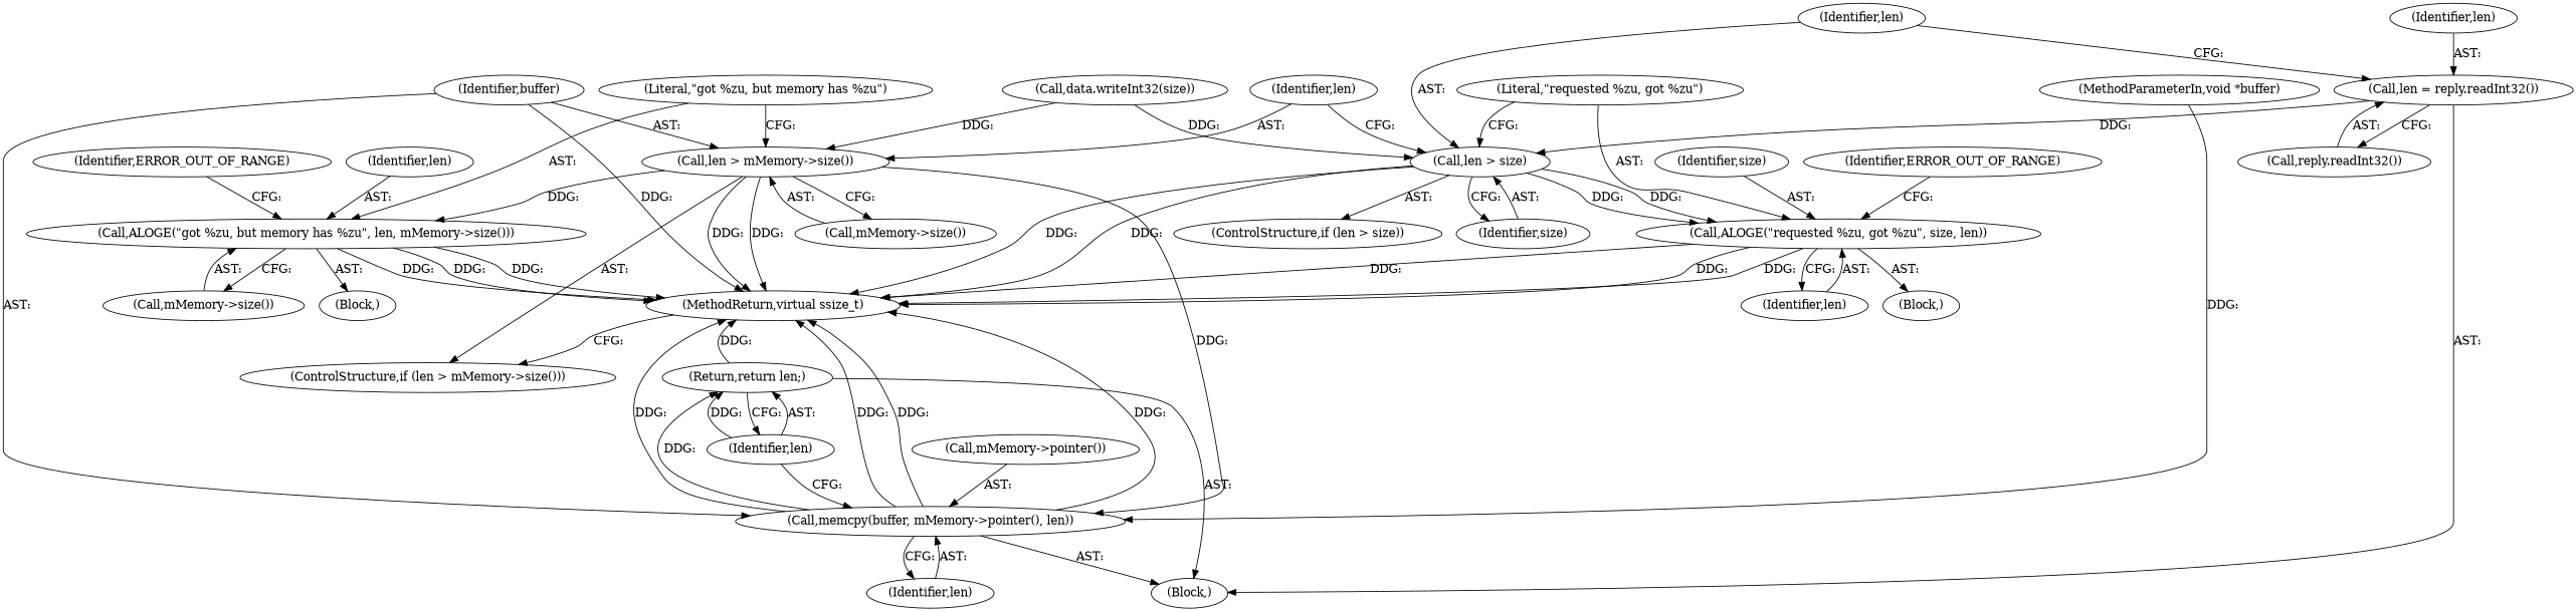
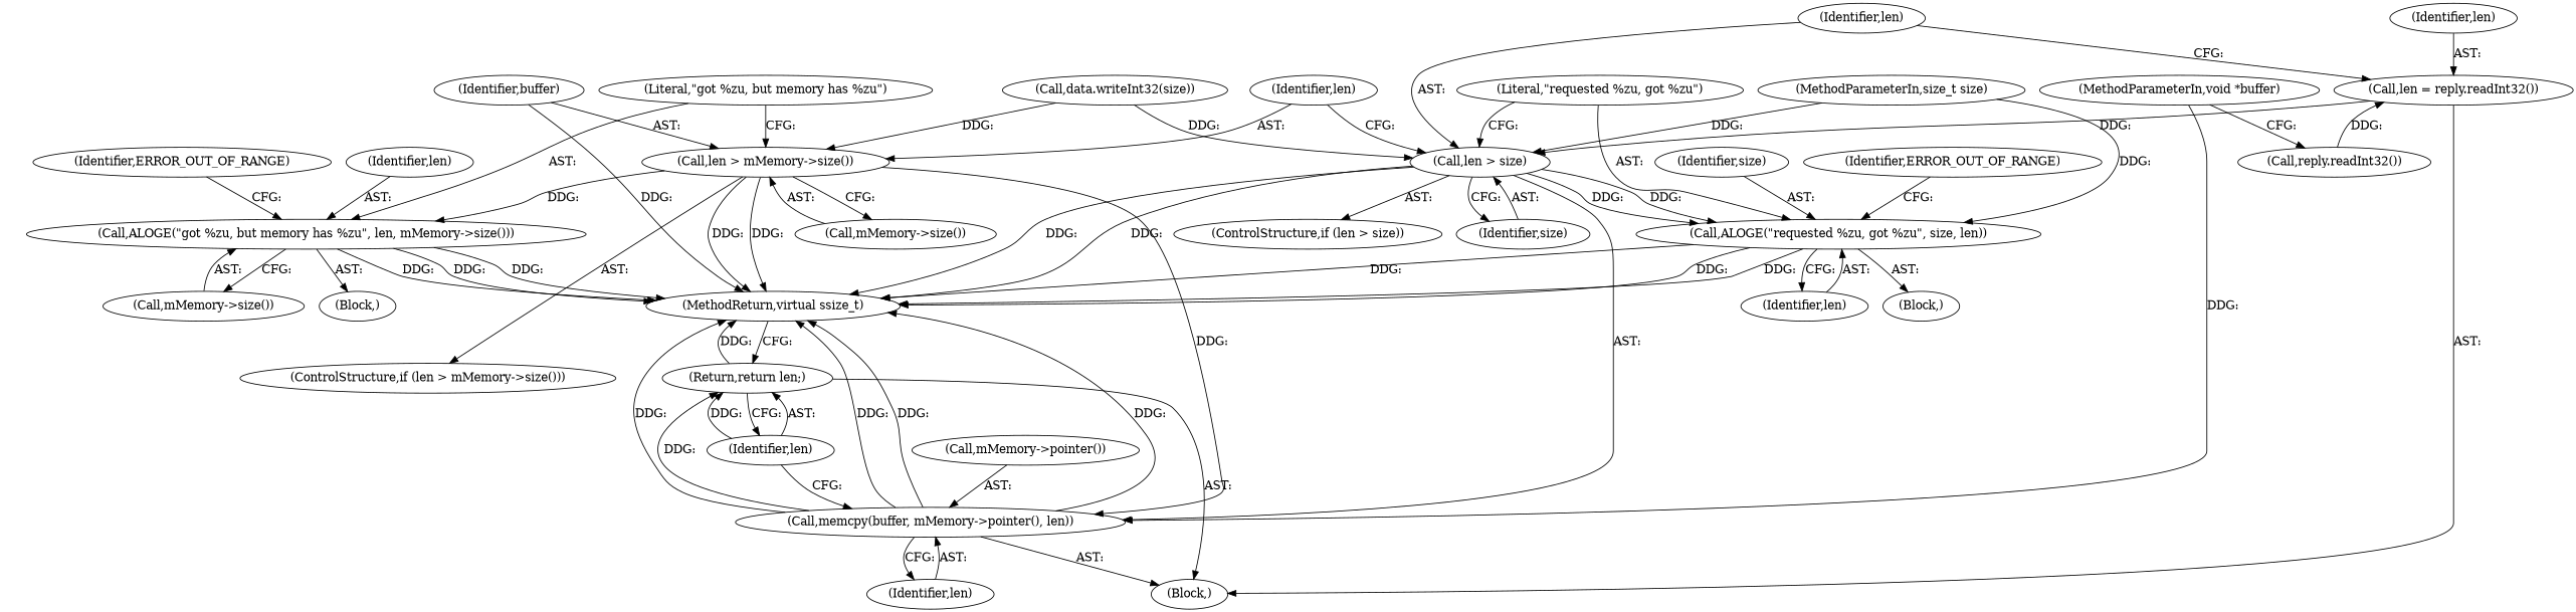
  digraph {
    n1 [label="(Call,len = reply.readInt32())"]
    n2 [label="(Call,len > size)"]
    n3 [label="(Block,)"]
    n4 [label="(Call,reply.readInt32())"]
    n5 [label="(MethodReturn,virtual ssize_t)"]
    n6 [label="(Call,ALOGE(\"requested %zu, got %zu\", size, len))"]
    n7 [label="(ControlStructure,if (len > size))"]
    n8 [label="(Identifier,size)"]
    n9 [label="(Return,return len;)"]
    n10 [label="(Identifier,len)"]
    n11 [label="(Block,)"]
    n12 [label="(Call,len > mMemory->size())"]
    n13 [label="(Call,ALOGE(\"got %zu, but memory has %zu\", len, mMemory->size()))"]
    n14 [label="(Call,memcpy(buffer, mMemory->pointer(), len))"]
    n15 [label="(Call,mMemory->size())"]
    n16 [label="(ControlStructure,if (len > mMemory->size()))"]
    n17 [label="(Block,)"]
    n18 [label="(Call,mMemory->size())"]
    n19 [label="(Identifier,len)"]
    n20 [label="(Identifier,len)"]
    n21 [label="(Literal,\"got %zu, but memory has %zu\")"]
    n22 [label="(Identifier,buffer)"]
    n23 [label="(Call,mMemory->pointer())"]
    n24 [label="(Identifier,len)"]
    n25 [label="(Identifier,len)"]
    n26 [label="(Call,data.writeInt32(size))"]
    n27 [label="(Identifier,ERROR_OUT_OF_RANGE)"]
+   n28 [label="(MethodParameterIn,size_t size)"]
    n29 [label="(Identifier,len)"]
    n30 [label="(Identifier,size)"]
    n31 [label="(Identifier,len)"]
    n32 [label="(Identifier,ERROR_OUT_OF_RANGE)"]
    n33 [label="(Literal,\"requested %zu, got %zu\")"]
    n34 [label="(MethodParameterIn,void *buffer)"]
    n1 -> n2 [label="DDG: "]
    n1 -> n3 [label="AST: "]
-   n1 -> n4 [label="CFG: "]
+   n34 -> n4 [label="CFG: "]
    n2 -> n5 [label="DDG: "]
    n2 -> n5 [label="DDG: "]
    n2 -> n6 [label="DDG: "]
    n2 -> n6 [label="DDG: "]
    n2 -> n7 [label="AST: "]
    n2 -> n8 [label="CFG: "]
-   n4 -> n1 [label="AST: "]
-   n5 -> n16 [label="CFG: "]
+   n4 -> n1 [label="DDG: "]
+   n5 -> n9 [label="CFG: "]
    n6 -> n5 [label="DDG: "]
    n6 -> n5 [label="DDG: "]
    n6 -> n5 [label="DDG: "]
    n6 -> n10 [label="CFG: "]
    n6 -> n11 [label="AST: "]
    n8 -> n2 [label="AST: "]
    n9 -> n3 [label="AST: "]
    n9 -> n5 [label="DDG: "]
    n9 -> n20 [label="CFG: "]
    n10 -> n6 [label="AST: "]
    n12 -> n5 [label="DDG: "]
    n12 -> n5 [label="DDG: "]
    n12 -> n13 [label="DDG: "]
    n12 -> n14 [label="DDG: "]
    n12 -> n15 [label="CFG: "]
    n12 -> n16 [label="AST: "]
    n13 -> n5 [label="DDG: "]
    n13 -> n5 [label="DDG: "]
    n13 -> n5 [label="DDG: "]
    n13 -> n17 [label="AST: "]
    n13 -> n18 [label="CFG: "]
    n14 -> n3 [label="AST: "]
    n14 -> n5 [label="DDG: "]
    n14 -> n5 [label="DDG: "]
    n14 -> n5 [label="DDG: "]
    n14 -> n5 [label="DDG: "]
    n14 -> n9 [label="DDG: "]
    n14 -> n19 [label="CFG: "]
    n15 -> n12 [label="AST: "]
    n18 -> n13 [label="AST: "]
    n19 -> n14 [label="AST: "]
    n20 -> n9 [label="AST: "]
    n20 -> n9 [label="DDG: "]
    n20 -> n14 [label="CFG: "]
    n21 -> n12 [label="CFG: "]
    n21 -> n13 [label="AST: "]
    n22 -> n5 [label="DDG: "]
    n22 -> n12 [label="AST: "]
-   n22 -> n14 [label="AST: "]
+   n2 -> n14 [label="AST: "]
    n23 -> n14 [label="AST: "]
    n24 -> n1 [label="CFG: "]
    n24 -> n2 [label="AST: "]
    n25 -> n13 [label="AST: "]
    n26 -> n2 [label="DDG: "]
    n26 -> n12 [label="DDG: "]
    n27 -> n13 [label="CFG: "]
+   n28 -> n2 [label="DDG: "]
+   n28 -> n6 [label="DDG: "]
    n29 -> n2 [label="CFG: "]
    n29 -> n12 [label="AST: "]
    n30 -> n6 [label="AST: "]
    n31 -> n1 [label="AST: "]
    n32 -> n6 [label="CFG: "]
    n33 -> n2 [label="CFG: "]
    n33 -> n6 [label="AST: "]
    n34 -> n14 [label="DDG: "]
  }
